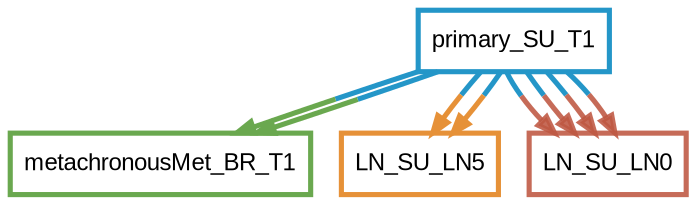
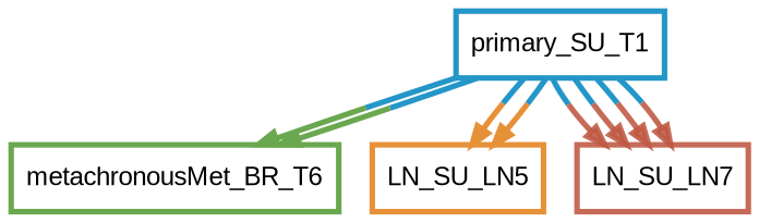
  digraph {
    node [fillcolor=white fontname=Arial penwidth=3.0 shape=box]
    edge [color="#2496c8ff;0.5:#be5742e1" penwidth=3]
-   metachronousMet_BR_T1 [color="#6aa84fff"]
+   metachronousMet_BR_T1 [color="#6aa84fff" label=metachronousMet_BR_T6]
    LN_SU_LN5 [color="#e69138ff"]
-   LN_SU_LN7 [color="#be5742e1" label=LN_SU_LN0]
+   LN_SU_LN7 [color="#be5742e1"]
    primary_SU_T1 [color="#2496c8ff"]
    primary_SU_T1 -> metachronousMet_BR_T1 [color="#2496c8ff;0.5:#6aa84fff"]
    primary_SU_T1 -> metachronousMet_BR_T1 [color="#2496c8ff;0.5:#6aa84fff"]
    primary_SU_T1 -> LN_SU_LN5 [color="#2496c8ff;0.5:#e69138ff"]
    primary_SU_T1 -> LN_SU_LN5 [color="#2496c8ff;0.5:#e69138ff"]
    primary_SU_T1 -> LN_SU_LN7
    primary_SU_T1 -> LN_SU_LN7
    primary_SU_T1 -> LN_SU_LN7
    primary_SU_T1 -> LN_SU_LN7
  }
